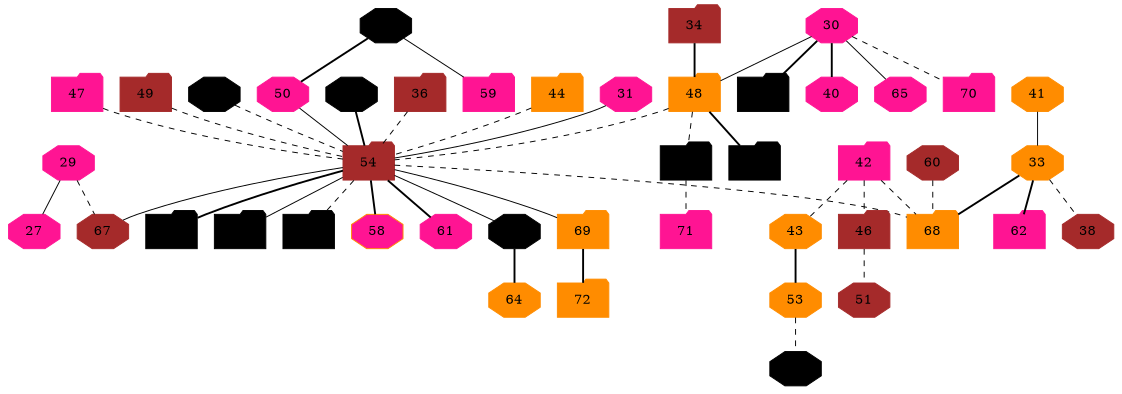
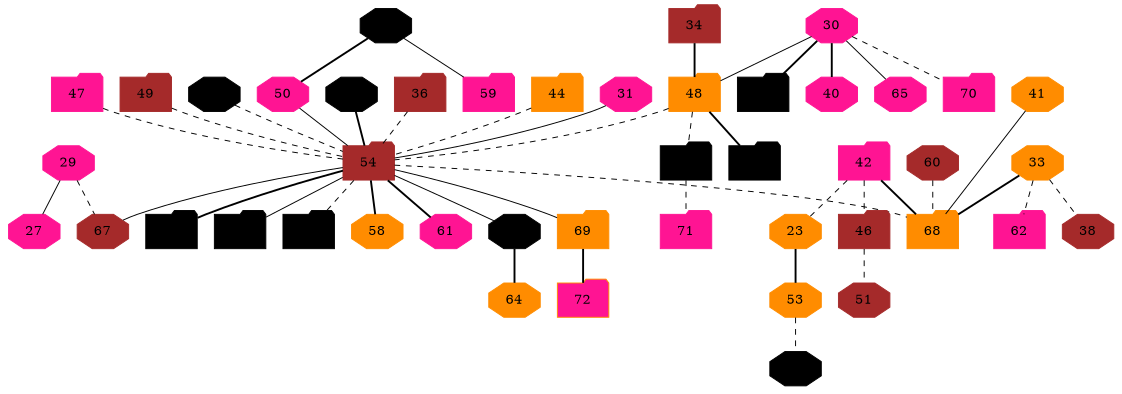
  graph {
    node [color=deeppink shape=octagon style=filled]
    edge [style=dashed]
    n1 [label=27]
    29
    67 [color=brown super="+28"]
    30 [super="+27"]
    37 [color=black shape=folder]
    40
    48 [color=darkorange shape=folder super="+6"]
    65
    70 [shape=folder]
    54 [color=brown shape=folder super="+39+25+35"]
    55 [color=black shape=folder]
    66 [color=black shape=folder]
    68 [color=darkorange shape=folder super="+9"]
    56 [color=black shape=folder]
-   58 [color=darkorange fillcolor=deeppink]
+   58 [color=darkorange]
    61
    63 [color=black]
    69 [color=darkorange shape=folder super="+22+23"]
    73 [color=black shape=folder]
    75 [color=black shape=folder]
    31
    32 [color=black]
    33 [color=darkorange super="+24"]
    38 [color=brown]
    62 [shape=folder]
    34 [color=brown shape=folder]
    36 [color=brown shape=folder]
    41 [color=darkorange]
    42 [shape=folder super="+14"]
-   43 [color=darkorange]
+   43 [color=darkorange label=23]
    46 [color=brown shape=folder]
    53 [color=darkorange]
    51 [color=brown]
    74 [color=black]
    44 [color=darkorange shape=folder]
    50 [super="+15"]
    45 [color=black]
    59 [shape=folder]
    47 [shape=folder]
    71 [shape=folder]
    49 [color=brown shape=folder]
    52 [color=black]
    64 [color=darkorange]
-   72 [color=darkorange shape=folder]
+   72 [color=darkorange shape=folder fillcolor=deeppink]
    60 [color=brown]
    29 -- n1 [style=solid]
    29 -- 67
    30 -- 37 [style=bold]
    30 -- 40 [style=bold]
    30 -- 48 [style=solid]
    30 -- 65 [style=solid]
    30 -- 70
    48 -- 54
    48 -- 55
    48 -- 66 [style=bold]
    54 -- 67 [style=solid]
    54 -- 68
    54 -- 56
    54 -- 58 [style=bold]
    54 -- 61 [style=bold]
    54 -- 63 [style=solid]
    54 -- 69 [style=solid]
    54 -- 73 [style=bold]
    54 -- 75 [style=solid]
    55 -- 71
    63 -- 64 [style=bold]
    69 -- 72 [style=bold]
    31 -- 54 [style=solid]
    32 -- 54 [style=bold]
    33 -- 68 [style=bold]
    33 -- 38
-   33 -- 62 [style=bold]
+   33 -- 62
    34 -- 48 [style=bold]
    36 -- 54
-   41 -- 33 [style=solid]
-   42 -- 68
+   41 -- 68 [style=solid]
+   42 -- 68 [style=bold]
    42 -- 43
    42 -- 46
    43 -- 53 [style=bold]
    46 -- 51
    53 -- 74
    44 -- 54
    50 -- 54 [style=solid]
    45 -- 50 [style=bold]
    45 -- 59 [style=solid]
    47 -- 54
    49 -- 54
    52 -- 54
    60 -- 68
  }
